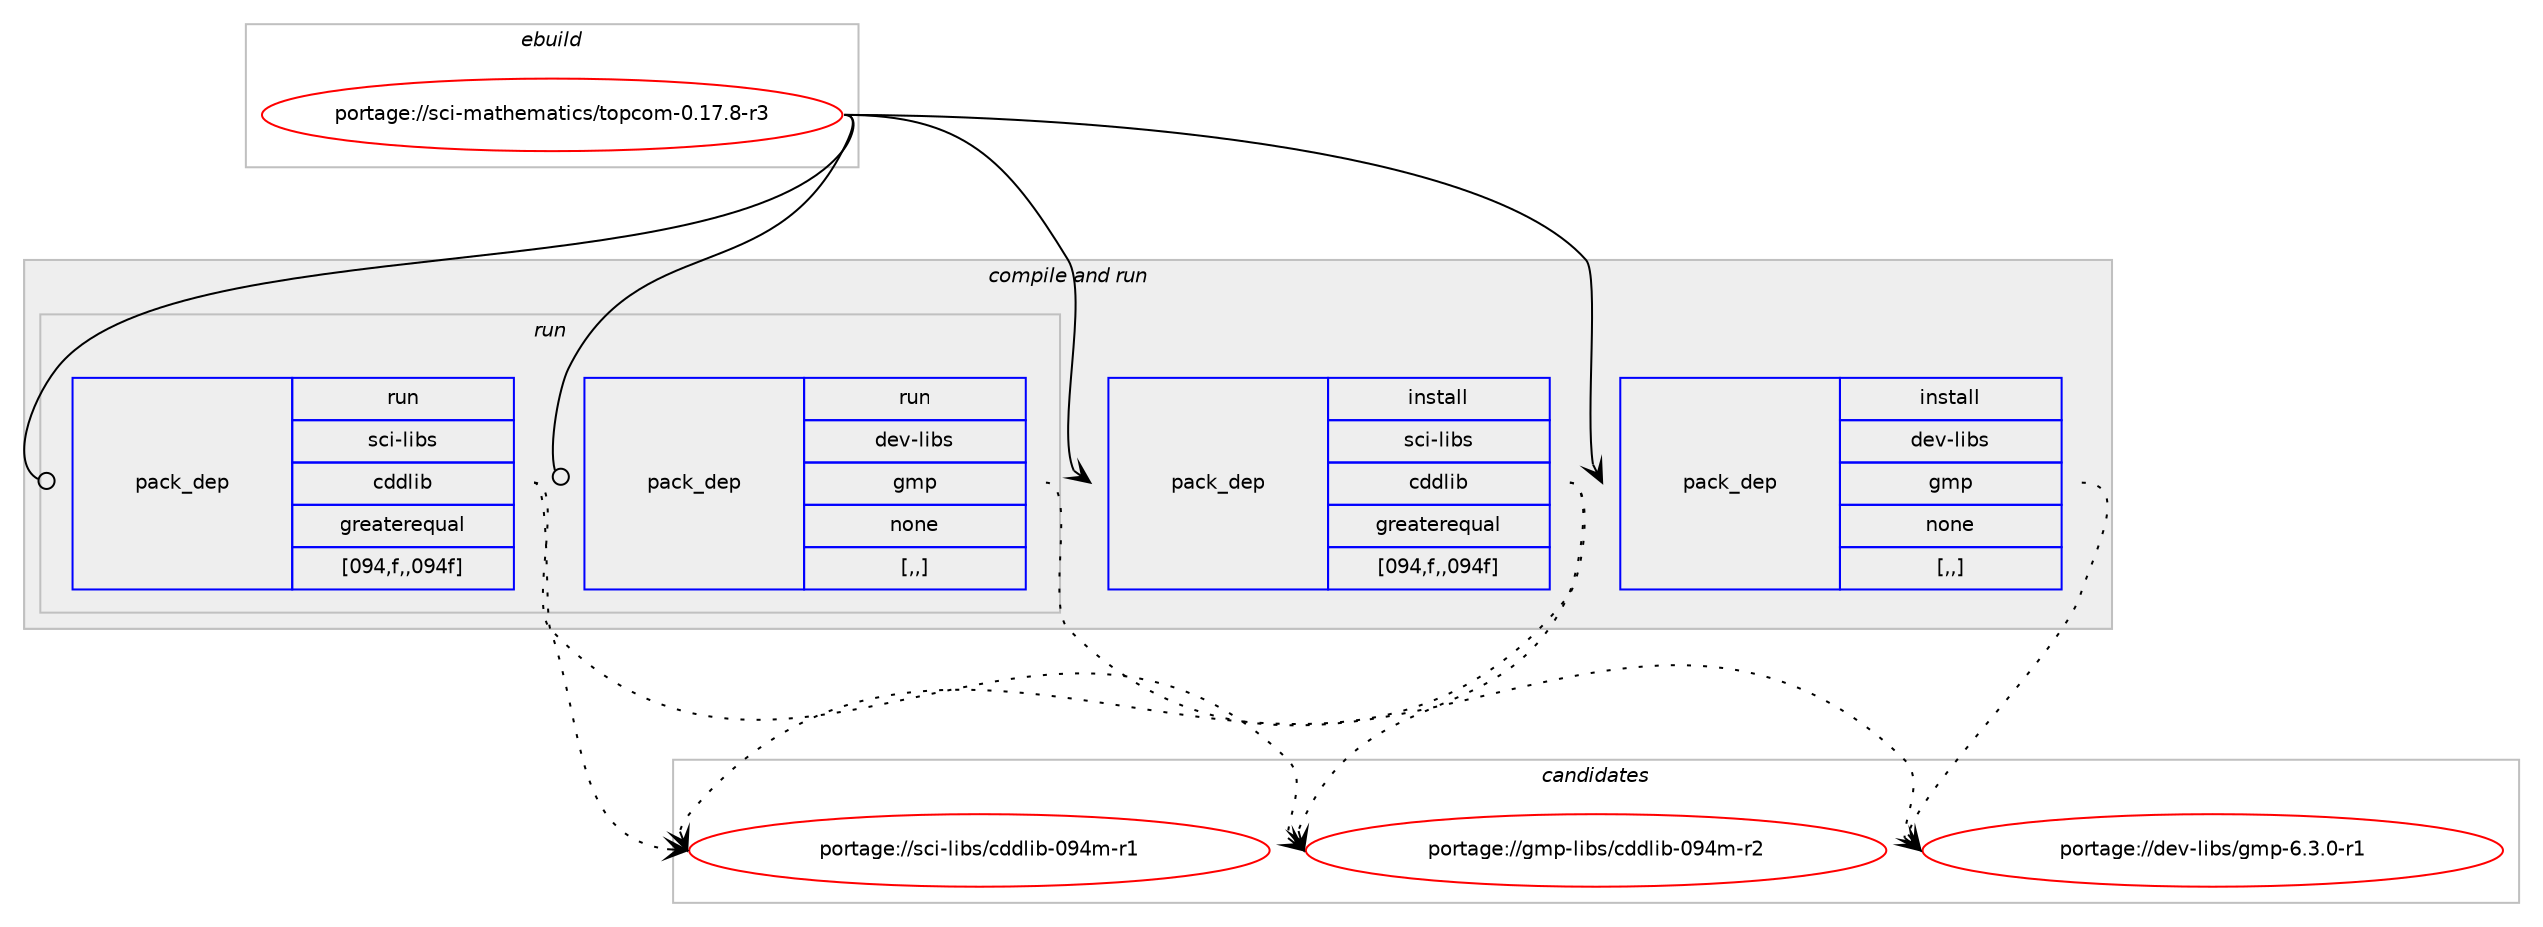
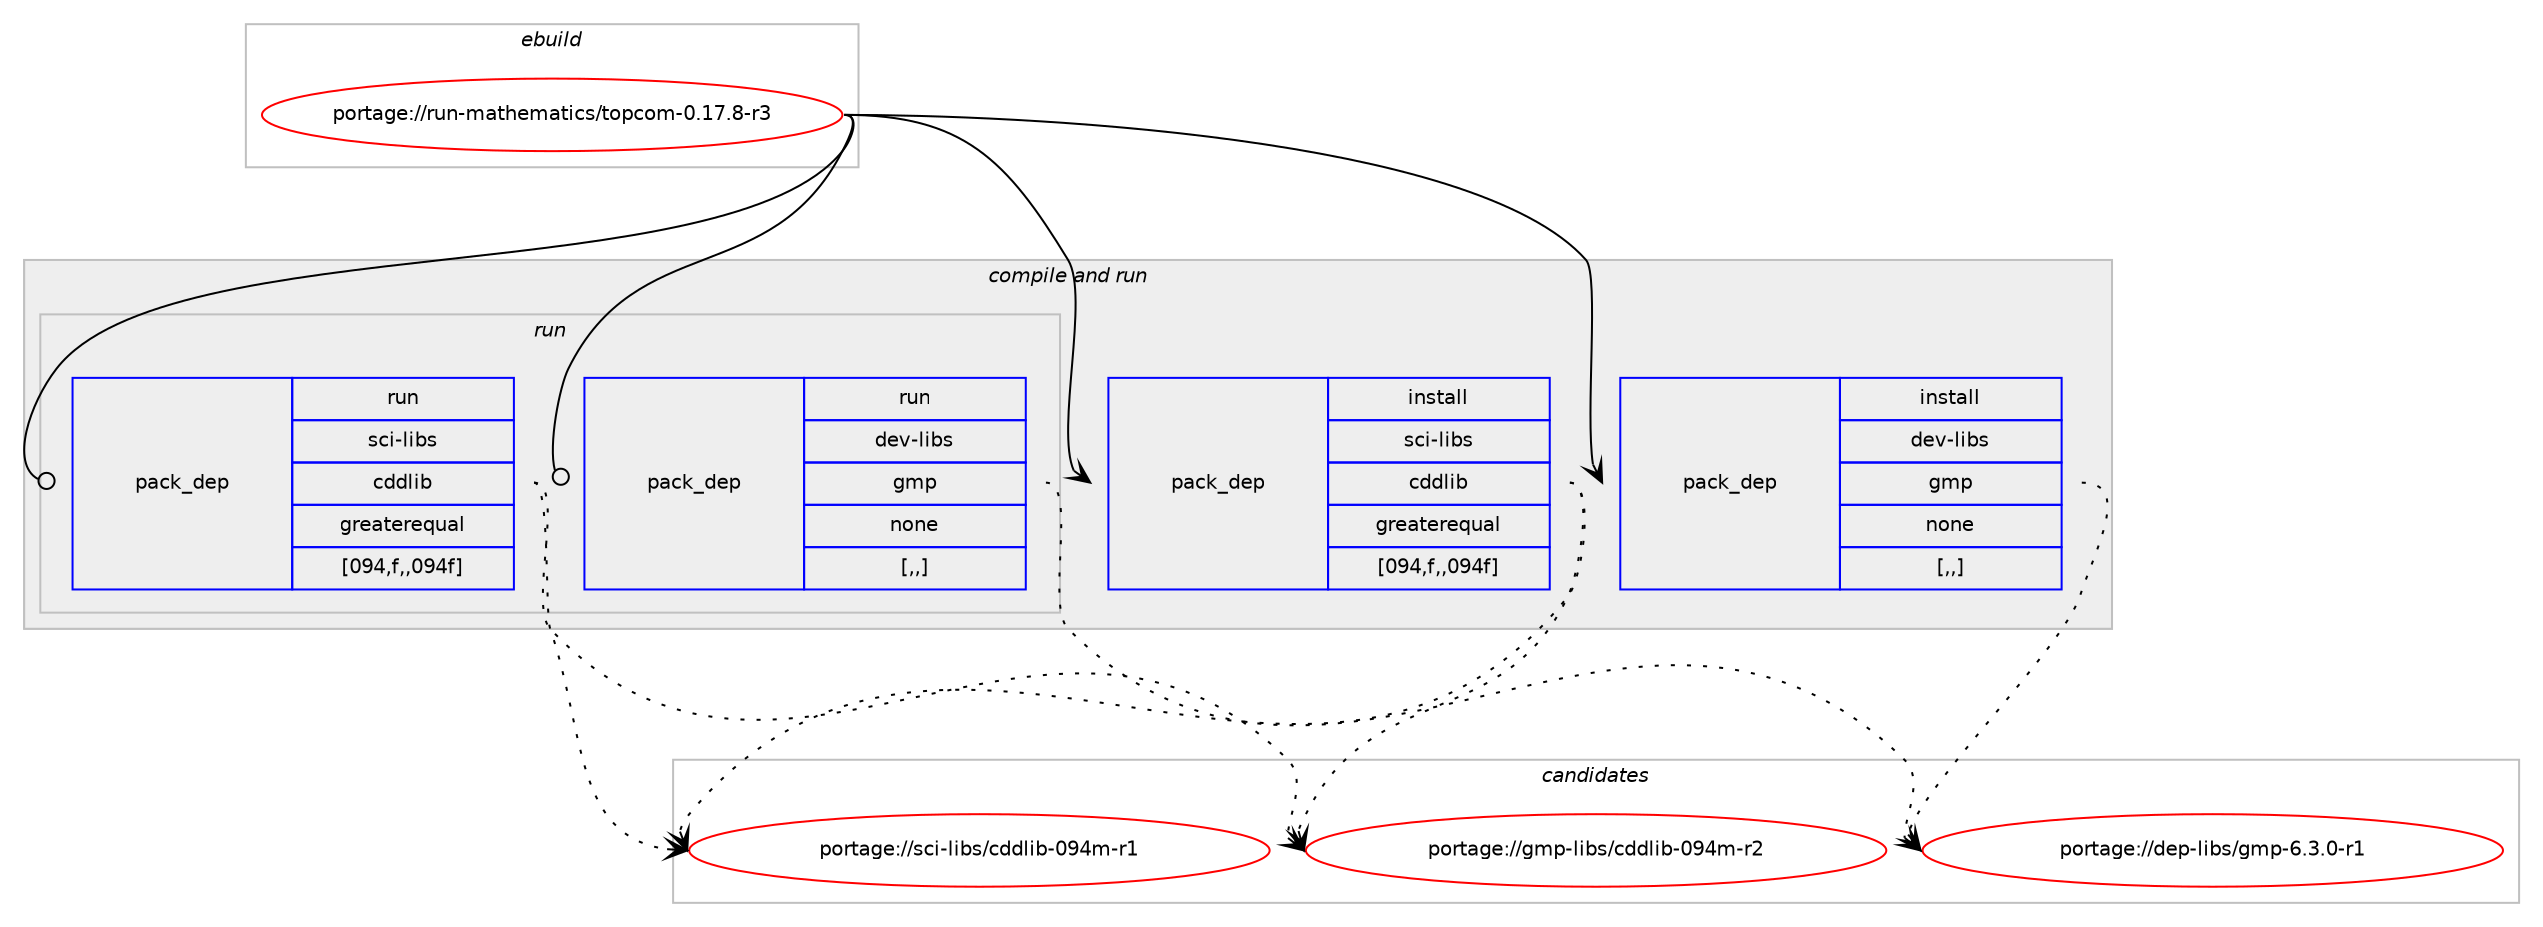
  digraph {
    compound=true
    concentrate=true
    fontname=Helvetica
    fontsize=10
    newrank=true
    rankdir=TB
    ranksep=1.5
    node [color=red fontname=Helvetica fontsize=10]
    edge [arrowhead=vee headport=w style=dotted tailport=e weight=100]
-   n1 [label="portage://sci-mathematics/topcom-0.17.8-r3" width=4]
+   n1 [label="portage://run-mathematics/topcom-0.17.8-r3" width=4]
    n2 [color=blue label=<<TABLE BORDER="0" CELLBORDER="1" CELLSPACING="0" CELLPADDING="4" WIDTH="220"><TR><TD ROWSPAN="6" CELLPADDING="30">pack_dep</TD></TR><TR><TD WIDTH="110">install</TD></TR><TR><TD>dev-libs</TD></TR><TR><TD>gmp</TD></TR><TR><TD>none</TD></TR><TR><TD>[,,]</TD></TR></TABLE>> shape=none]
    n3 [color=blue label=<<TABLE BORDER="0" CELLBORDER="1" CELLSPACING="0" CELLPADDING="4" WIDTH="220"><TR><TD ROWSPAN="6" CELLPADDING="30">pack_dep</TD></TR><TR><TD WIDTH="110">install</TD></TR><TR><TD>sci-libs</TD></TR><TR><TD>cddlib</TD></TR><TR><TD>greaterequal</TD></TR><TR><TD>[094,f,,094f]</TD></TR></TABLE>> shape=none]
    n4 [color=blue label=<<TABLE BORDER="0" CELLBORDER="1" CELLSPACING="0" CELLPADDING="4" WIDTH="220"><TR><TD ROWSPAN="6" CELLPADDING="30">pack_dep</TD></TR><TR><TD WIDTH="110">run</TD></TR><TR><TD>dev-libs</TD></TR><TR><TD>gmp</TD></TR><TR><TD>none</TD></TR><TR><TD>[,,]</TD></TR></TABLE>> shape=none]
    n5 [color=blue label=<<TABLE BORDER="0" CELLBORDER="1" CELLSPACING="0" CELLPADDING="4" WIDTH="220"><TR><TD ROWSPAN="6" CELLPADDING="30">pack_dep</TD></TR><TR><TD WIDTH="110">run</TD></TR><TR><TD>sci-libs</TD></TR><TR><TD>cddlib</TD></TR><TR><TD>greaterequal</TD></TR><TR><TD>[094,f,,094f]</TD></TR></TABLE>> shape=none]
-   n6 [label="portage://dev-libs/gmp-6.3.0-r1" width=4]
+   n6 [label="portage://dep-libs/gmp-6.3.0-r1" width=4]
    n7 [label="portage://gmp-libs/cddlib-094m-r2" width=4]
    n8 [label="portage://sci-libs/cddlib-094m-r1" width=4]
    subgraph cluster_1 {
      color=gray
      label=<<i>ebuild</i>>
      n1
    }
    subgraph cluster_2 {
      color=gray
      label=<<i>dependencies</i>>
      subgraph cluster_3 {
        color=gray
        fillcolor="#eeeeee"
        label=<<i>compile</i>>
        style=filled
        subgraph sub_4 {
          color=gray
          fillcolor="#eeeeee"
          label=<<i>compile</i>>
          style=filled
          n2
        }
        subgraph sub_5 {
          color=gray
          fillcolor="#eeeeee"
          label=<<i>compile</i>>
          style=filled
          n3
        }
      }
      subgraph cluster_6 {
        color=gray
        fillcolor="#eeeeee"
        label=<<i>compile and run</i>>
        style=filled
      }
      subgraph cluster_7 {
        color=gray
        fillcolor="#eeeeee"
        label=<<i>run</i>>
        style=filled
        subgraph sub_8 {
          color=gray
          fillcolor="#eeeeee"
          label=<<i>run</i>>
          style=filled
          n4
        }
        subgraph sub_9 {
          color=gray
          fillcolor="#eeeeee"
          label=<<i>run</i>>
          style=filled
          n5
        }
      }
    }
    subgraph cluster_10 {
      color=gray
      label=<<i>candidates</i>>
      rank=same
      subgraph sub_11 {
        color=black
        label=<<i>candidates</i>>
        nodesep=1
        rank=same
        n6
      }
      subgraph sub_12 {
        color=black
        label=<<i>candidates</i>>
        nodesep=1
        rank=same
        n7
        n8
      }
      subgraph sub_13 {
        color=black
        label=<<i>candidates</i>>
        nodesep=1
        rank=same
        n6
      }
      subgraph sub_14 {
        color=black
        label=<<i>candidates</i>>
        nodesep=1
        rank=same
        n7
        n8
      }
    }
    n1 -> n2 [style=solid weight=20]
    n1 -> n3 [style=solid weight=20]
    n1 -> n4 [arrowhead=odot style=solid weight=20]
    n1 -> n5 [arrowhead=odot style=solid weight=20]
    n2 -> n6
    n3 -> n7
    n3 -> n8
    n4 -> n6
    n5 -> n7
    n5 -> n8
  }
